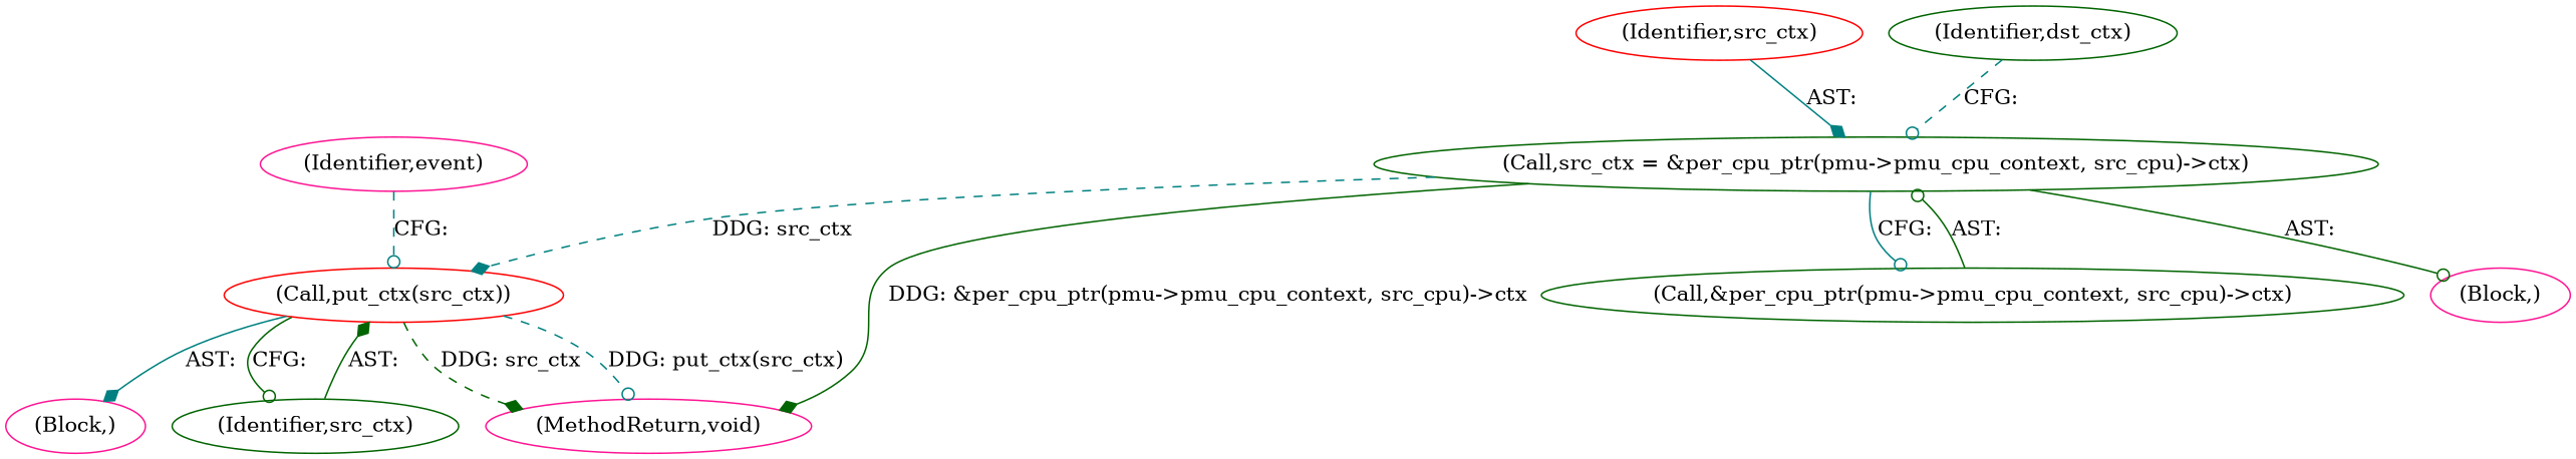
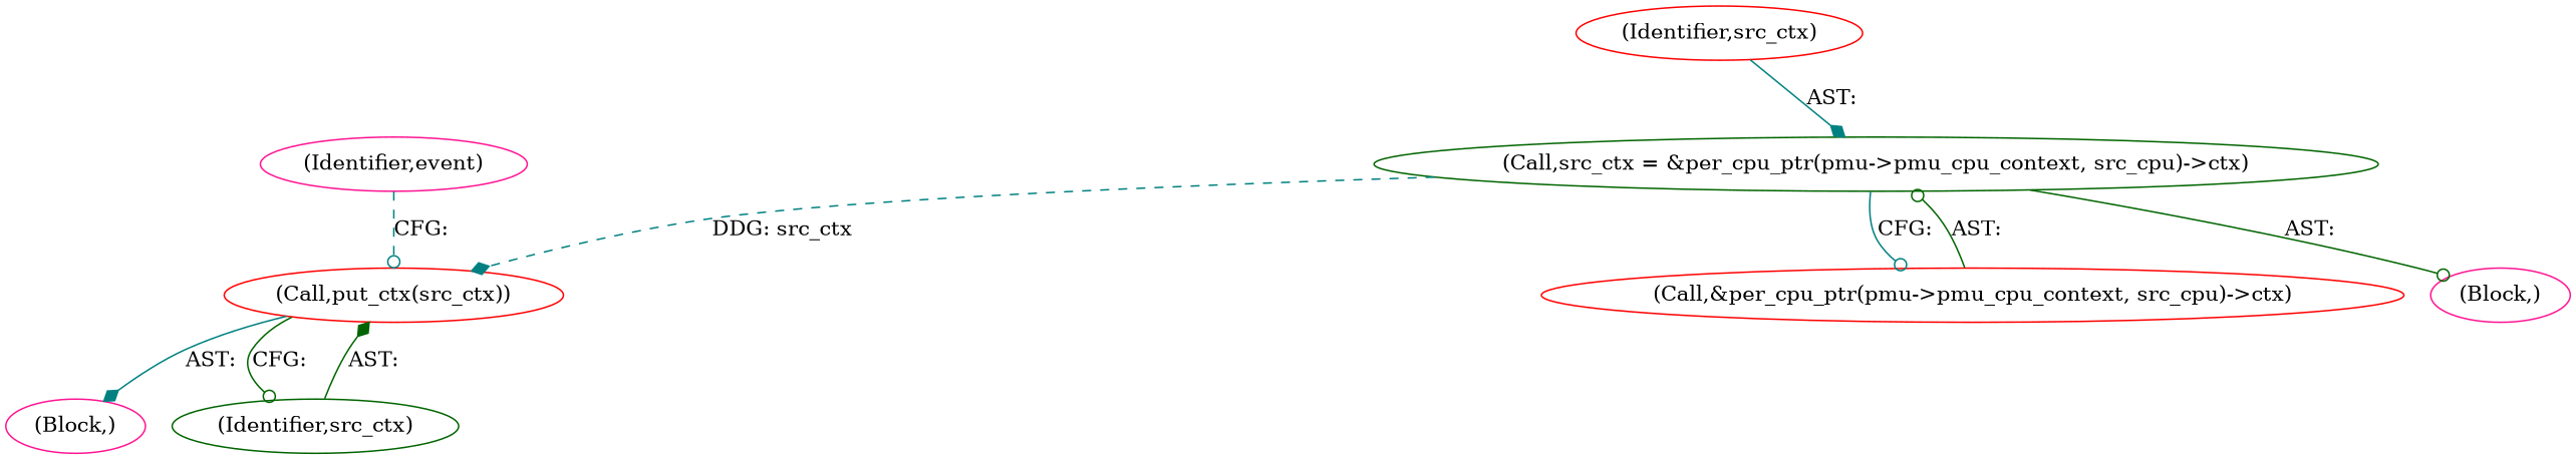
  digraph {
    node [color=deeppink]
    edge [arrowhead=odot color=teal style=solid]
    n1 [color=red label="(Call,put_ctx(src_ctx))"]
    n2 [label="(Block,)"]
    n3 [color=darkgreen label="(Identifier,src_ctx)"]
-   n4 [label="(MethodReturn,void)"]
    n5 [color=darkgreen label="(Call,src_ctx = &per_cpu_ptr(pmu->pmu_cpu_context, src_cpu)->ctx)"]
-   n6 [color=darkgreen label="(Call,&per_cpu_ptr(pmu->pmu_cpu_context, src_cpu)->ctx)"]
+   n6 [color=red label="(Call,&per_cpu_ptr(pmu->pmu_cpu_context, src_cpu)->ctx)"]
    n7 [label="(Block,)"]
    n8 [color=red label="(Identifier,src_ctx)"]
    n9 [label="(Identifier,event)"]
-   n10 [color=darkgreen label="(Identifier,dst_ctx)"]
    n1 -> n2 [arrowhead=diamond label="AST: "]
    n1 -> n3 [color=darkgreen label="CFG: "]
-   n1 -> n4 [arrowhead=diamond color=darkgreen label="DDG: src_ctx" style=dashed]
-   n1 -> n4 [label="DDG: put_ctx(src_ctx)" style=dashed]
    n3 -> n1 [arrowhead=diamond color=darkgreen label="AST: "]
    n5 -> n1 [arrowhead=diamond label="DDG: src_ctx" style=dashed]
-   n5 -> n4 [arrowhead=diamond color=darkgreen label="DDG: &per_cpu_ptr(pmu->pmu_cpu_context, src_cpu)->ctx"]
    n5 -> n6 [label="CFG: "]
    n5 -> n7 [color=darkgreen label="AST: "]
    n6 -> n5 [color=darkgreen label="AST: "]
    n8 -> n5 [arrowhead=diamond label="AST: "]
    n9 -> n1 [label="CFG: " style=dashed]
-   n10 -> n5 [label="CFG: " style=dashed]
  }
